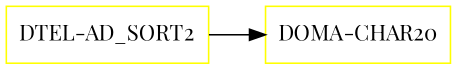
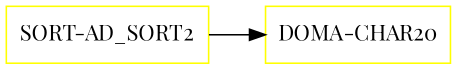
  digraph {
    rankdir=LR
    fontname="Playfair Display"
    node [color=yellow shape=box fontname="Playfair Display"]
-   "DTEL-AD_SORT2"
+   "DTEL-AD_SORT2" [label="SORT-AD_SORT2"]
    "DOMA-CHAR20"
    "DTEL-AD_SORT2" -> "DOMA-CHAR20" [fontname="Playfair Display"]
  }
